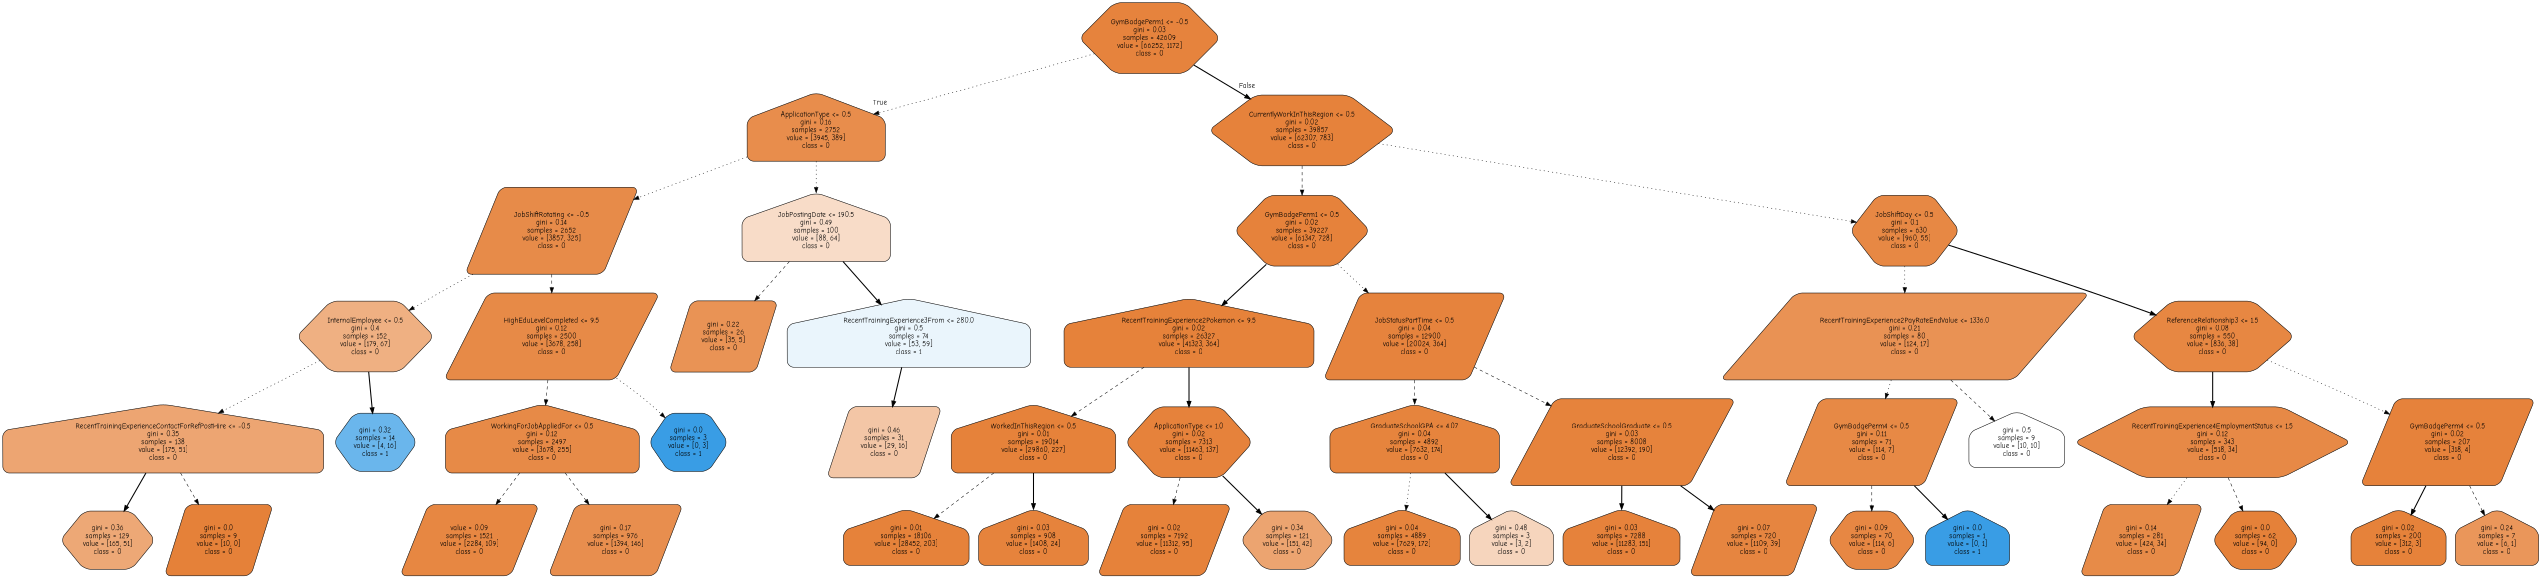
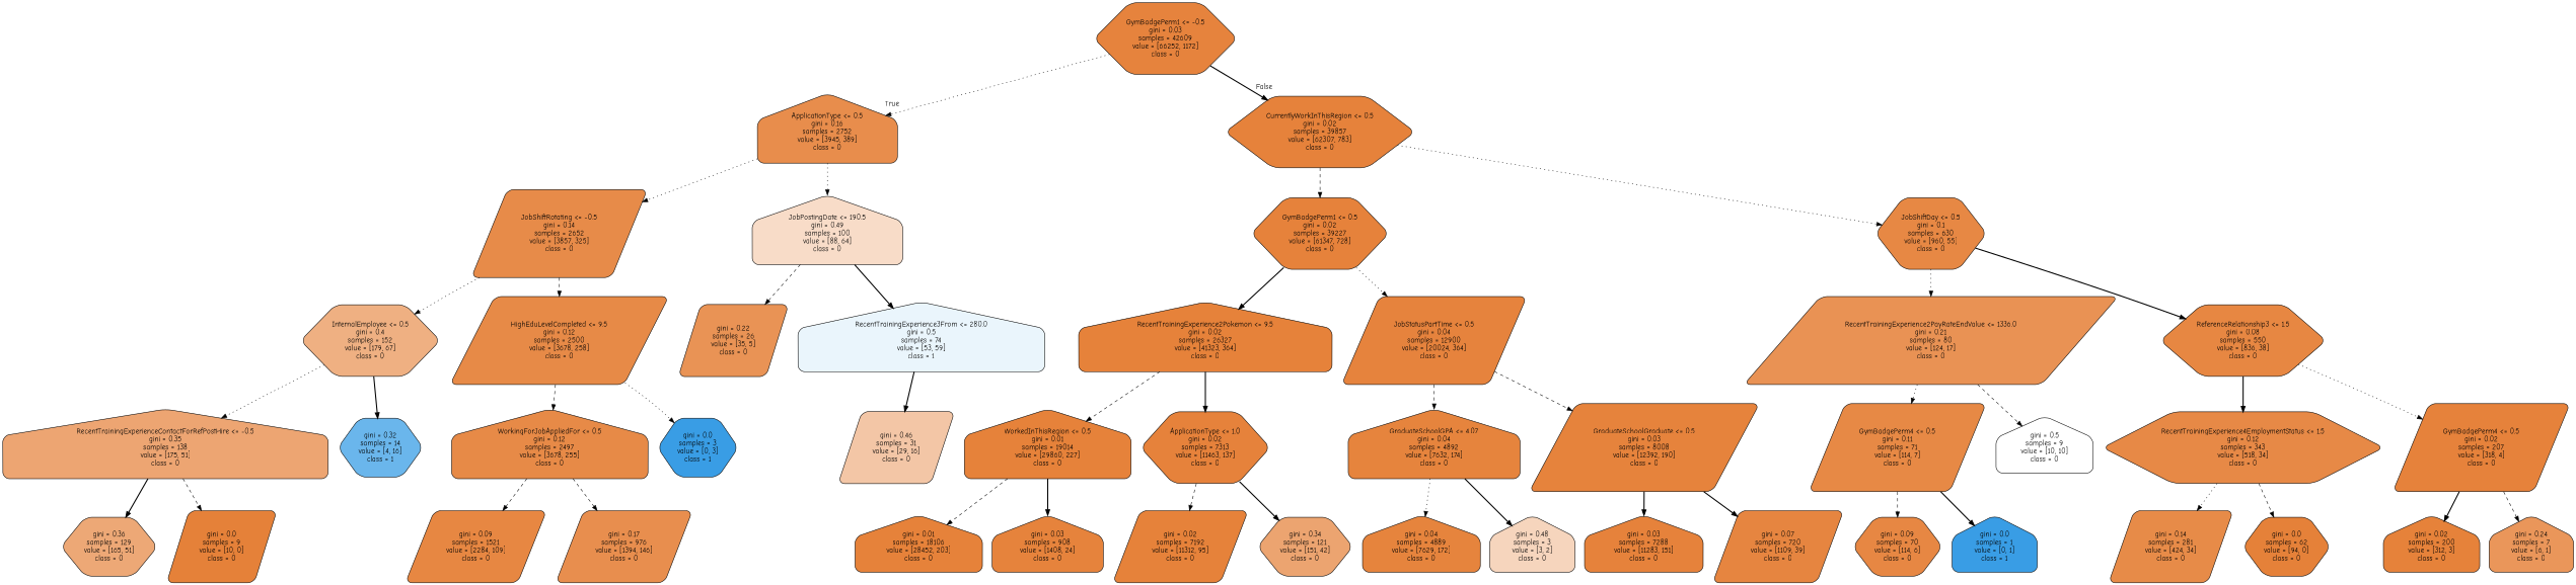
  digraph {
    fontname="Comic Neue"
    node [color=black fillcolor="#e58139fc" fontname="Comic Neue" shape=house style="filled, rounded"]
    edge [fontname="Comic Neue" style=bold]
    n1 [fillcolor="#e58139fa" label="GymBadgePerm1 <= -0.5\ngini = 0.03\nsamples = 42609\nvalue = [66252, 1172]\nclass = 0" shape=hexagon]
    n2 [fillcolor="#e58139e6" label="ApplicationType <= 0.5\ngini = 0.16\nsamples = 2752\nvalue = [3945, 389]\nclass = 0"]
    n3 [label="CurrentlyWorkInThisRegion <= 0.5\ngini = 0.02\nsamples = 39857\nvalue = [62307, 783]\nclass = 0" shape=hexagon]
    n4 [fillcolor="#e58139ea" label="JobShiftRotating <= -0.5\ngini = 0.14\nsamples = 2652\nvalue = [3857, 325]\nclass = 0" shape=parallelogram]
    n5 [fillcolor="#e5813946" label="JobPostingDate <= 190.5\ngini = 0.49\nsamples = 100\nvalue = [88, 64]\nclass = 0"]
    n6 [label="GymBadgePerm1 <= 0.5\ngini = 0.02\nsamples = 39227\nvalue = [61347, 728]\nclass = 0" shape=hexagon]
    n7 [fillcolor="#e58139f0" label="JobShiftDay <= 0.5\ngini = 0.1\nsamples = 630\nvalue = [960, 55]\nclass = 0" shape=hexagon]
    n8 [fillcolor="#e58139a0" label="InternalEmployee <= 0.5\ngini = 0.4\nsamples = 152\nvalue = [179, 67]\nclass = 0" shape=hexagon]
    n9 [fillcolor="#e58139ed" label="HighEduLevelCompleted <= 9.5\ngini = 0.12\nsamples = 2500\nvalue = [3678, 258]\nclass = 0" shape=parallelogram]
    n10 [fillcolor="#e58139db" label="gini = 0.22\nsamples = 26\nvalue = [35, 5]\nclass = 0" shape=parallelogram]
    n11 [fillcolor="#399de51a" label="RecentTrainingExperience3From <= 280.0\ngini = 0.5\nsamples = 74\nvalue = [53, 59]\nclass = 1"]
    n12 [fillcolor="#e58139b5" label="RecentTrainingExperienceContactForRefPostHire <= -0.5\ngini = 0.35\nsamples = 138\nvalue = [175, 51]\nclass = 0"]
    n13 [fillcolor="#399de5bf" label="gini = 0.32\nsamples = 14\nvalue = [4, 16]\nclass = 1" shape=hexagon]
    n14 [fillcolor="#e58139ed" label="WorkingForJobAppliedFor <= 0.5\ngini = 0.12\nsamples = 2497\nvalue = [3678, 255]\nclass = 0"]
    n15 [fillcolor="#399de5ff" label="gini = 0.0\nsamples = 3\nvalue = [0, 3]\nclass = 1" shape=hexagon]
    n16 [fillcolor="#e58139b0" label="gini = 0.36\nsamples = 129\nvalue = [165, 51]\nclass = 0" shape=hexagon]
    n17 [fillcolor="#e58139ff" label="gini = 0.0\nsamples = 9\nvalue = [10, 0]\nclass = 0" shape=parallelogram]
-   n18 [fillcolor="#e58139f3" label="value = 0.09\nsamples = 1521\nvalue = [2284, 109]\nclass = 0" shape=parallelogram]
+   n18 [fillcolor="#e58139f3" label="gini = 0.09\nsamples = 1521\nvalue = [2284, 109]\nclass = 0" shape=parallelogram]
    n19 [fillcolor="#e58139e4" label="gini = 0.17\nsamples = 976\nvalue = [1394, 146]\nclass = 0" shape=parallelogram]
    n20 [fillcolor="#e5813972" label="gini = 0.46\nsamples = 31\nvalue = [29, 16]\nclass = 0" shape=parallelogram]
    n21 [fillcolor="#e58139fd" label="RecentTrainingExperience2Pokemon <= 9.5\ngini = 0.02\nsamples = 26327\nvalue = [41323, 364]\nclass = 0"]
    n22 [fillcolor="#e58139fa" label="JobStatusPartTime <= 0.5\ngini = 0.04\nsamples = 12900\nvalue = [20024, 364]\nclass = 0" shape=parallelogram]
    n23 [fillcolor="#e58139dc" label="RecentTrainingExperience2PayRateEndValue <= 1336.0\ngini = 0.21\nsamples = 80\nvalue = [124, 17]\nclass = 0" shape=parallelogram]
    n24 [fillcolor="#e58139f3" label="ReferenceRelationship3 <= 1.5\ngini = 0.08\nsamples = 550\nvalue = [836, 38]\nclass = 0" shape=hexagon]
    n25 [fillcolor="#e58139fd" label="WorkedInThisRegion <= 0.5\ngini = 0.01\nsamples = 19014\nvalue = [29860, 227]\nclass = 0"]
    n26 [label="ApplicationType <= 1.0\ngini = 0.02\nsamples = 7313\nvalue = [11463, 137]\nclass = 0" shape=hexagon]
    n27 [fillcolor="#e58139f9" label="GraduateSchoolGPA <= 4.07\ngini = 0.04\nsamples = 4892\nvalue = [7632, 174]\nclass = 0"]
    n28 [fillcolor="#e58139fb" label="GraduateSchoolGraduate <= 0.5\ngini = 0.03\nsamples = 8008\nvalue = [12392, 190]\nclass = 0" shape=parallelogram]
    n29 [fillcolor="#e58139fd" label="gini = 0.01\nsamples = 18106\nvalue = [28452, 203]\nclass = 0"]
    n30 [fillcolor="#e58139fb" label="gini = 0.03\nsamples = 908\nvalue = [1408, 24]\nclass = 0"]
    n31 [fillcolor="#e58139fd" label="gini = 0.02\nsamples = 7192\nvalue = [11312, 95]\nclass = 0" shape=parallelogram]
    n32 [fillcolor="#e58139b8" label="gini = 0.34\nsamples = 121\nvalue = [151, 42]\nclass = 0" shape=hexagon]
    n33 [fillcolor="#e58139f9" label="gini = 0.04\nsamples = 4889\nvalue = [7629, 172]\nclass = 0"]
    n34 [fillcolor="#e5813955" label="gini = 0.48\nsamples = 3\nvalue = [3, 2]\nclass = 0"]
    n35 [label="gini = 0.03\nsamples = 7288\nvalue = [11283, 151]\nclass = 0"]
    n36 [fillcolor="#e58139f6" label="gini = 0.07\nsamples = 720\nvalue = [1109, 39]\nclass = 0" shape=parallelogram]
    n37 [fillcolor="#e58139ef" label="GymBadgePerm4 <= 0.5\ngini = 0.11\nsamples = 71\nvalue = [114, 7]\nclass = 0" shape=parallelogram]
    n38 [fillcolor="#e5813900" label="gini = 0.5\nsamples = 9\nvalue = [10, 10]\nclass = 0"]
    n39 [fillcolor="#e58139ee" label="RecentTrainingExperience4EmploymentStatus <= 1.5\ngini = 0.12\nsamples = 343\nvalue = [518, 34]\nclass = 0" shape=hexagon]
    n40 [label="GymBadgePerm4 <= 0.5\ngini = 0.02\nsamples = 207\nvalue = [318, 4]\nclass = 0" shape=parallelogram]
    n41 [fillcolor="#e58139f2" label="gini = 0.09\nsamples = 70\nvalue = [114, 6]\nclass = 0" shape=hexagon]
    n42 [fillcolor="#399de5ff" label="gini = 0.0\nsamples = 1\nvalue = [0, 1]\nclass = 1"]
    n43 [fillcolor="#e58139eb" label="gini = 0.14\nsamples = 281\nvalue = [424, 34]\nclass = 0" shape=parallelogram]
    n44 [fillcolor="#e58139ff" label="gini = 0.0\nsamples = 62\nvalue = [94, 0]\nclass = 0" shape=hexagon]
    n45 [fillcolor="#e58139fd" label="gini = 0.02\nsamples = 200\nvalue = [312, 3]\nclass = 0"]
    n46 [fillcolor="#e58139d4" label="gini = 0.24\nsamples = 7\nvalue = [6, 1]\nclass = 0"]
    n1 -> n2 [headlabel=True labelangle=45 labeldistance=2.5 style=dotted]
    n1 -> n3 [headlabel=False labelangle=-45 labeldistance=2.5]
    n2 -> n4 [style=dotted]
    n2 -> n5 [style=dotted]
    n3 -> n6 [style=dashed]
    n3 -> n7 [style=dotted]
    n4 -> n8 [style=dotted]
    n4 -> n9 [style=dashed]
    n5 -> n10 [style=dashed]
    n5 -> n11
    n6 -> n21
    n6 -> n22 [style=dotted]
    n7 -> n23 [style=dotted]
    n7 -> n24
    n8 -> n12 [style=dotted]
    n8 -> n13
    n9 -> n14 [style=dashed]
    n9 -> n15 [style=dotted]
    n11 -> n20
    n12 -> n16
    n12 -> n17 [style=dashed]
    n14 -> n18 [style=dashed]
    n14 -> n19 [style=dashed]
    n21 -> n25 [style=dashed]
    n21 -> n26
    n22 -> n27 [style=dashed]
    n22 -> n28 [style=dashed]
    n23 -> n37 [style=dotted]
    n23 -> n38 [style=dashed]
    n24 -> n39
    n24 -> n40 [style=dotted]
    n25 -> n29 [style=dashed]
    n25 -> n30
    n26 -> n31 [style=dashed]
    n26 -> n32
    n27 -> n33 [style=dotted]
    n27 -> n34
    n28 -> n35
    n28 -> n36
    n37 -> n41 [style=dashed]
    n37 -> n42
    n39 -> n43 [style=dotted]
    n39 -> n44 [style=dashed]
    n40 -> n45
    n40 -> n46 [style=dashed]
  }
